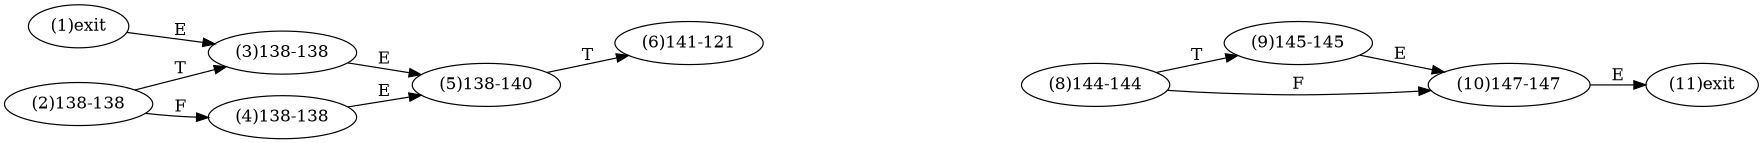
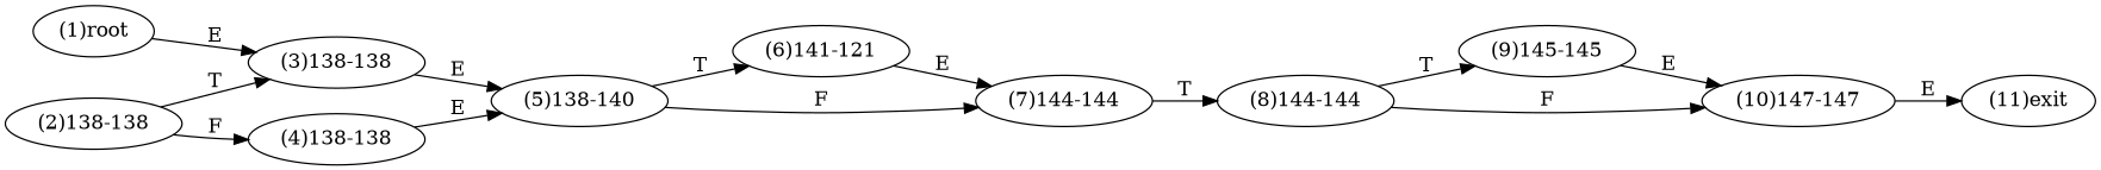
  digraph {
    rankdir=LR
-   n1 [label="(1)exit"]
+   n1 [label="(1)root"]
    n2 [label="(3)138-138"]
    n3 [label="(2)138-138"]
    n4 [label="(4)138-138"]
    n5 [label="(5)138-140"]
    n6 [label="(6)141-121"]
+   n7 [label="(7)144-144"]
    n8 [label="(8)144-144"]
    n9 [label="(9)145-145"]
    n10 [label="(10)147-147"]
    n11 [label="(11)exit"]
    n1 -> n2 [label=E]
    n2 -> n5 [label=E]
    n3 -> n2 [label=T]
    n3 -> n4 [label=F]
    n4 -> n5 [label=E]
    n5 -> n6 [label=T]
+   n5 -> n7 [label=F]
+   n6 -> n7 [label=E]
+   n7 -> n8 [label=T]
    n8 -> n9 [label=T]
    n8 -> n10 [label=F]
    n9 -> n10 [label=E]
    n10 -> n11 [label=E]
  }
